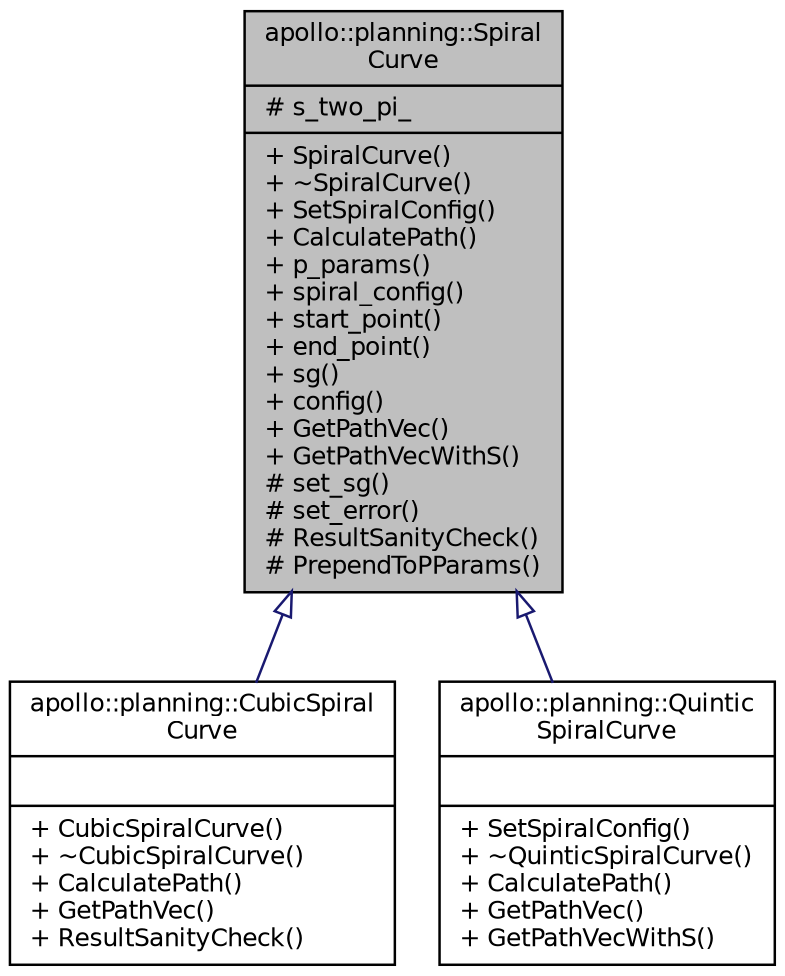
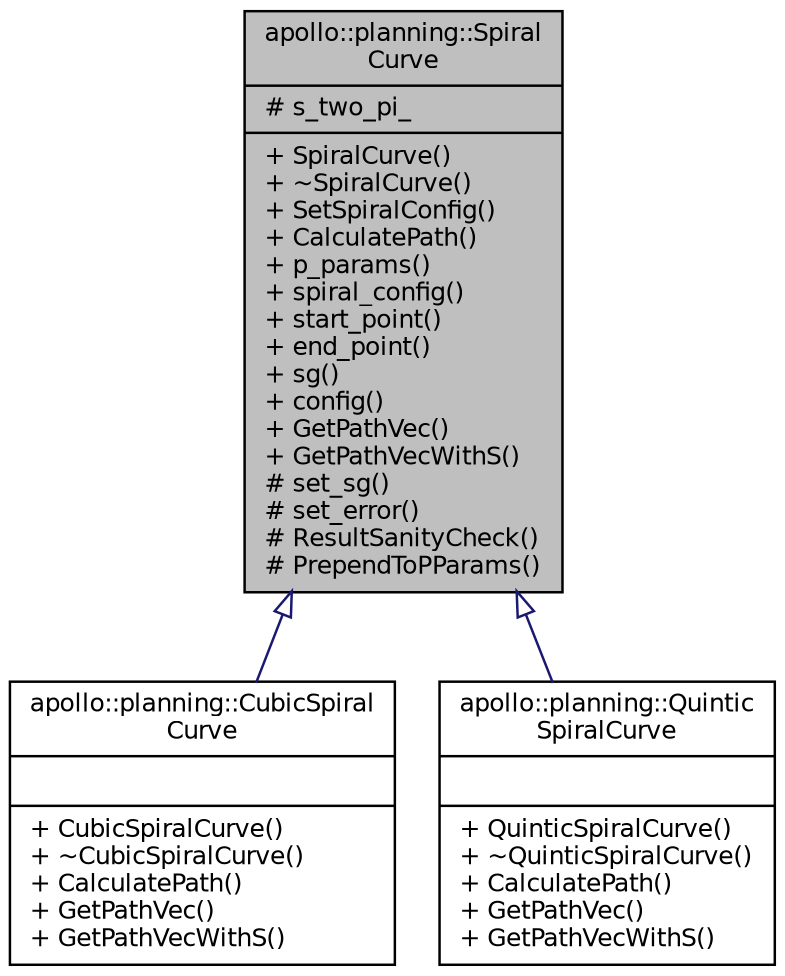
  digraph {
    node [color=black fillcolor=white fontname=Helvetica fontsize=10 shape=record style=filled]
    edge [arrowtail=onormal color=midnightblue dir=back fontname=Helvetica fontsize=10 labelfontname=Helvetica labelfontsize=10 style=solid]
    n1 [fillcolor=grey75 fontcolor=black height=0.2 label="{apollo::planning::Spiral\lCurve\n|# s_two_pi_\l|+ SpiralCurve()\l+ ~SpiralCurve()\l+ SetSpiralConfig()\l+ CalculatePath()\l+ p_params()\l+ spiral_config()\l+ start_point()\l+ end_point()\l+ sg()\l+ config()\l+ GetPathVec()\l+ GetPathVecWithS()\l# set_sg()\l# set_error()\l# ResultSanityCheck()\l# PrependToPParams()\l}" width=0.4]
-   n2 [height=0.2 label="{apollo::planning::CubicSpiral\lCurve\n||+ CubicSpiralCurve()\l+ ~CubicSpiralCurve()\l+ CalculatePath()\l+ GetPathVec()\l+ ResultSanityCheck()\l}" width=0.4]
-   n3 [height=0.2 label="{apollo::planning::Quintic\lSpiralCurve\n||+ SetSpiralConfig()\l+ ~QuinticSpiralCurve()\l+ CalculatePath()\l+ GetPathVec()\l+ GetPathVecWithS()\l}" width=0.4]
+   n2 [height=0.2 label="{apollo::planning::CubicSpiral\lCurve\n||+ CubicSpiralCurve()\l+ ~CubicSpiralCurve()\l+ CalculatePath()\l+ GetPathVec()\l+ GetPathVecWithS()\l}" width=0.4]
+   n3 [height=0.2 label="{apollo::planning::Quintic\lSpiralCurve\n||+ QuinticSpiralCurve()\l+ ~QuinticSpiralCurve()\l+ CalculatePath()\l+ GetPathVec()\l+ GetPathVecWithS()\l}" width=0.4]
    n1 -> n2
    n1 -> n3
  }
